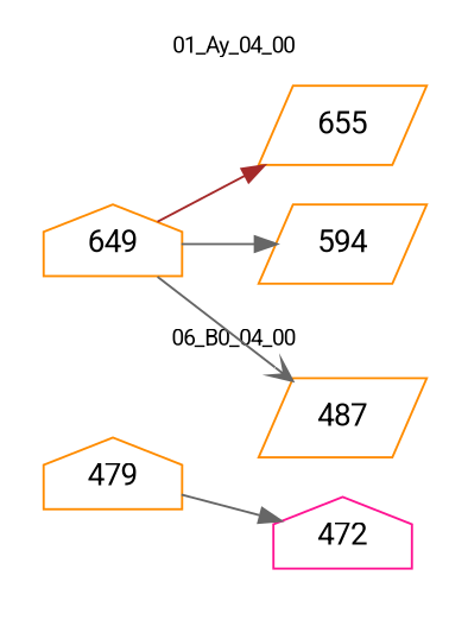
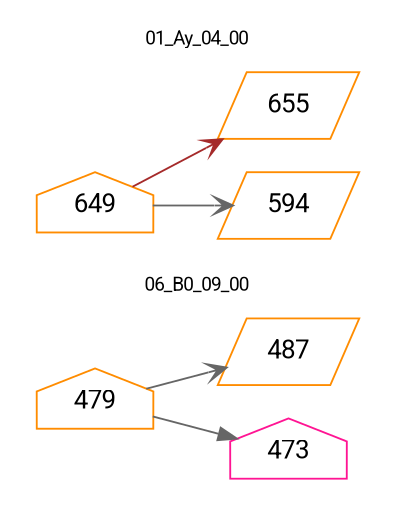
  digraph {
    fontname=Roboto
    rankdir=LR
    node [color=darkorange fontname=Roboto shape=house]
    edge [arrowhead=normal color=gray40 fontname=Roboto]
    n1 [label=649]
    n2 [label=594 shape=parallelogram]
    n3 [label=655 shape=parallelogram]
    n4 [label=479]
-   n5 [color=deeppink label=472]
+   n5 [color=deeppink label=473]
    n6 [label=487 shape=parallelogram]
    subgraph cluster_1 {
      color=white
      fontsize=10
      label="01_Ay_04_00"
      n1
      n2
      n3
    }
    subgraph cluster_2 {
      color=white
      fontsize=10
-     label="06_B0_04_00"
+     label="06_B0_09_00"
      n4
      n5
      n6
    }
-   n1 -> n2
-   n1 -> n3 [color=brown]
+   n1 -> n2 [arrowhead=vee]
+   n1 -> n3 [arrowhead=vee color=brown]
    n4 -> n5
-   n1 -> n6 [arrowhead=vee]
+   n4 -> n6 [arrowhead=vee]
  }
